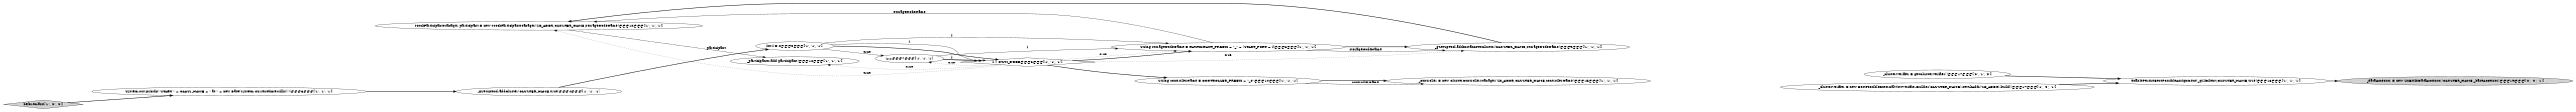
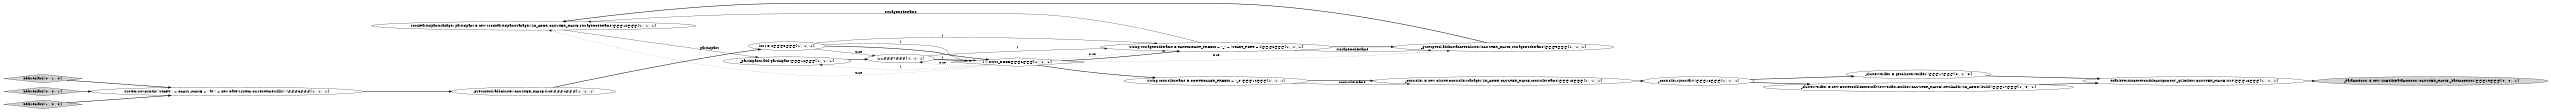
  digraph {
    rankdir=LR
    node [fillcolor=white shape=ellipse style=filled]
    edge [style=bold]
    n1 [label="MockParticipantManager participant = new MockParticipantManager(ZK_ADDR,CLUSTER_NAME,storageNodeName)@@@10@@@['1', '1', '1']"]
    n2 [label="_participants.add(participant)@@@12@@@['1', '1', '1']"]
    n3 [label="i++@@@7@@@['1', '1', '1']"]
    n4 [fillcolor=lightgray label="_dataAccessor = new ZKHelixDataAccessor(CLUSTER_NAME,_baseAccessor)@@@19@@@['0', '0', '1']"]
    n5 [label="i < NUM_NODE@@@6@@@['1', '1', '1']" shape=diamond]
    n6 [label="String storageNodeName = PARTICIPANT_PREFIX + \"_\" + (START_PORT + i)@@@8@@@['1', '1', '1']"]
    n7 [label="_gSetupTool.addInstanceToCluster(CLUSTER_NAME,storageNodeName)@@@9@@@['1', '1', '1']"]
    n8 [label="String controllerName = CONTROLLER_PREFIX + \"_0\"@@@14@@@['1', '1', '1']"]
+   n9 [fillcolor=lightgray label="beforeClass['0', '1', '0']" shape=diamond]
    n10 [label="System.out.println(\"START \" + CLASS_NAME + \" at \" + new Date(System.currentTimeMillis()))@@@3@@@['1', '1', '1']"]
    n11 [label="_gSetupTool.addCluster(CLUSTER_NAME,true)@@@4@@@['1', '1', '1']"]
    n12 [label="enablePersistBestPossibleAssignment(_gZkClient,CLUSTER_NAME,true)@@@18@@@['1', '1', '1']"]
    n13 [label="_clusterVerifier = getClusterVerifier()@@@17@@@['0', '1', '0']"]
    n14 [label="int i = 0@@@5@@@['1', '1', '1']"]
+   n15 [label="_controller.syncStart()@@@16@@@['1', '1', '1']"]
    n16 [label="_clusterVerifier = new BestPossibleExternalViewVerifier.Builder(CLUSTER_NAME).setZkAddr(ZK_ADDR).build()@@@17@@@['1', '0', '1']"]
    n17 [label="_controller = new ClusterControllerManager(ZK_ADDR,CLUSTER_NAME,controllerName)@@@15@@@['1', '1', '1']"]
+   n18 [fillcolor=lightgray label="beforeClass['0', '0', '1']" shape=diamond]
    n19 [fillcolor=lightgray label="beforeClass['1', '0', '0']" shape=diamond]
    n1 -> n2 [label=participant style=solid]
+   n2 -> n3
    n3 -> n5 [label=i style=solid]
    n3 -> n5
    n3 -> n6 [label=i style=solid]
    n5 -> n1 [label=true style=dotted]
-   n5 -> n2 [label=true style=dotted]
+   n5 -> n2 [label=i style=dotted]
    n5 -> n3 [label=true style=dotted]
    n5 -> n6
    n5 -> n6 [label=true style=dotted]
    n5 -> n7 [label=true style=dotted]
    n5 -> n8
    n6 -> n1 [label=storageNodeName style=solid]
    n6 -> n7
    n6 -> n7 [label=storageNodeName style=solid]
    n7 -> n1
    n8 -> n17 [label=controllerName style=solid]
    n8 -> n17
+   n9 -> n10
    n10 -> n11
    n11 -> n14
    n12 -> n4
    n13 -> n12
    n14 -> n3 [label=true style=solid]
    n14 -> n5
    n14 -> n5 [label=i style=solid]
    n14 -> n6 [label=i style=solid]
+   n15 -> n13
+   n15 -> n16
    n16 -> n12
+   n17 -> n15
+   n18 -> n10
    n19 -> n10
  }
